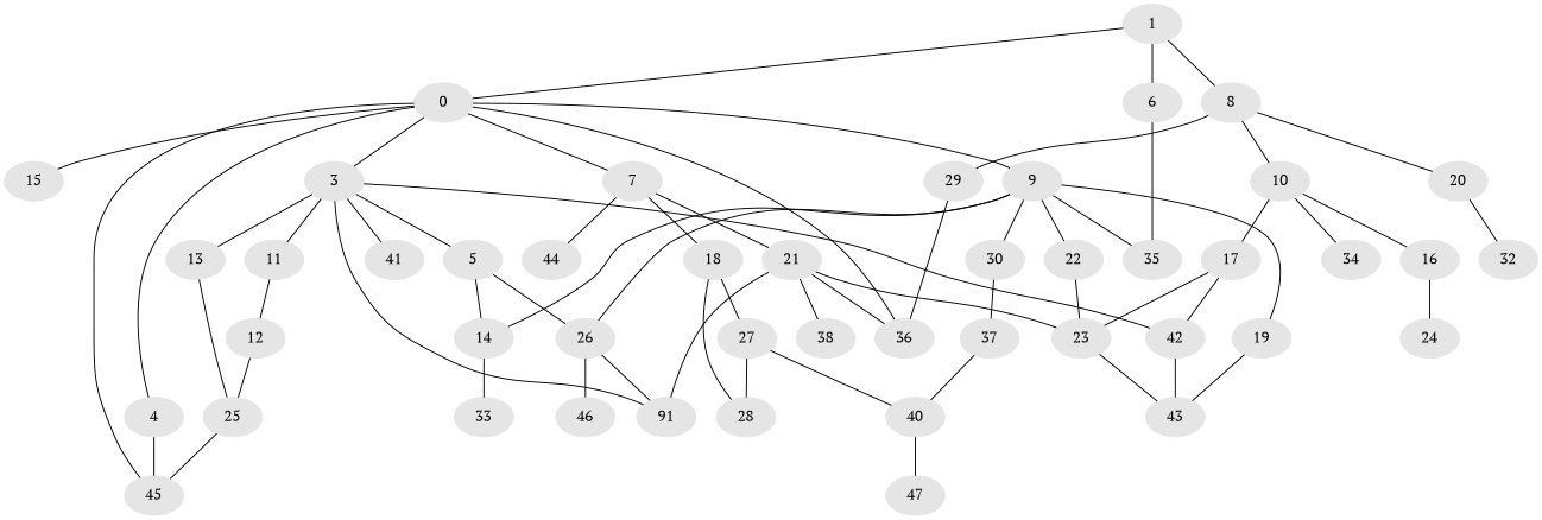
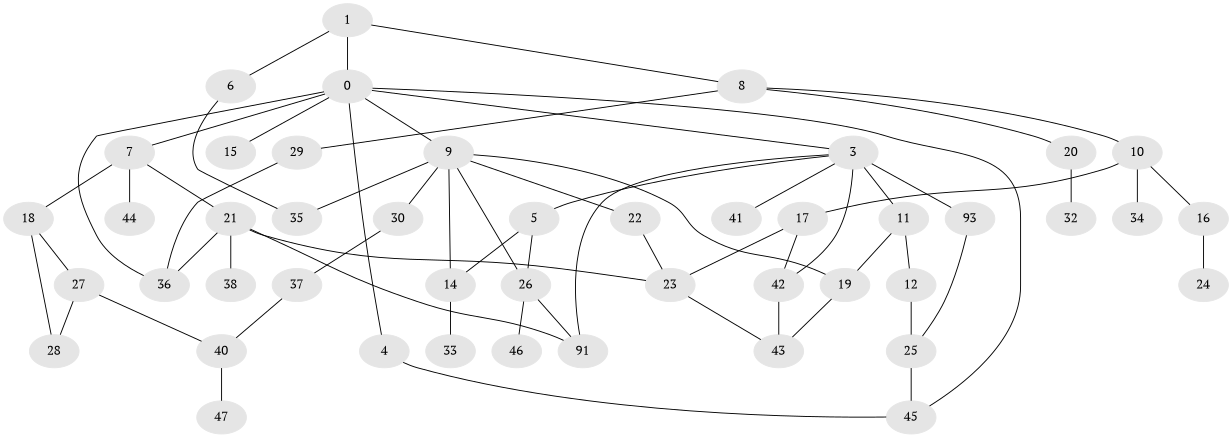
  graph {
    fontname="PT Serif"
    node [color=gray90 fontname="PT Serif" style=filled]
    edge [fontname="PT Serif" weight=1.0]
    n1 [label=0]
    1
    6
    8
    3
    4
    7
    9
    15
    36
    45
    35
    10
    20
    29
    5
    11
-   13
+   13 [label=93]
    n19 [label=91]
    41
    42
    18
    21
    44
    14
    26
    19
    22
    30
    12
    25
    43
    33
    46
    27
    28
    23
    38
    16
    17
    34
    32
    37
    24
    40
    47
    n1 -- 3
    n1 -- 4
    n1 -- 7
    n1 -- 9
    n1 -- 15
    n1 -- 36
    n1 -- 45
    1 -- n1
    1 -- 6
    1 -- 8
    6 -- 35
    8 -- 10
    8 -- 20
    8 -- 29
    3 -- 5
    3 -- 11
    3 -- 13 [weight=3.0]
    3 -- n19
    3 -- 41
    3 -- 42
    4 -- 45 [weight=2.0]
    7 -- 18
    7 -- 21
    7 -- 44
    9 -- 35
    9 -- 14
    9 -- 26
    9 -- 19
    9 -- 22
    9 -- 30
    10 -- 16
    10 -- 17
    10 -- 34
    20 -- 32
    29 -- 36
    5 -- 14
    5 -- 26
+   11 -- 19
    11 -- 12
    13 -- 25
    42 -- 43
    18 -- 27
    18 -- 28
    21 -- 36
    21 -- n19 [weight=2.0]
    21 -- 23
    21 -- 38
    14 -- 33
    26 -- n19
    26 -- 46
    19 -- 43
    22 -- 23
    30 -- 37
    12 -- 25 [weight=2.0]
    25 -- 45 [weight=2.0]
    27 -- 28
    27 -- 40
    23 -- 43
    16 -- 24
    17 -- 42
    17 -- 23
    37 -- 40
    40 -- 47
  }
